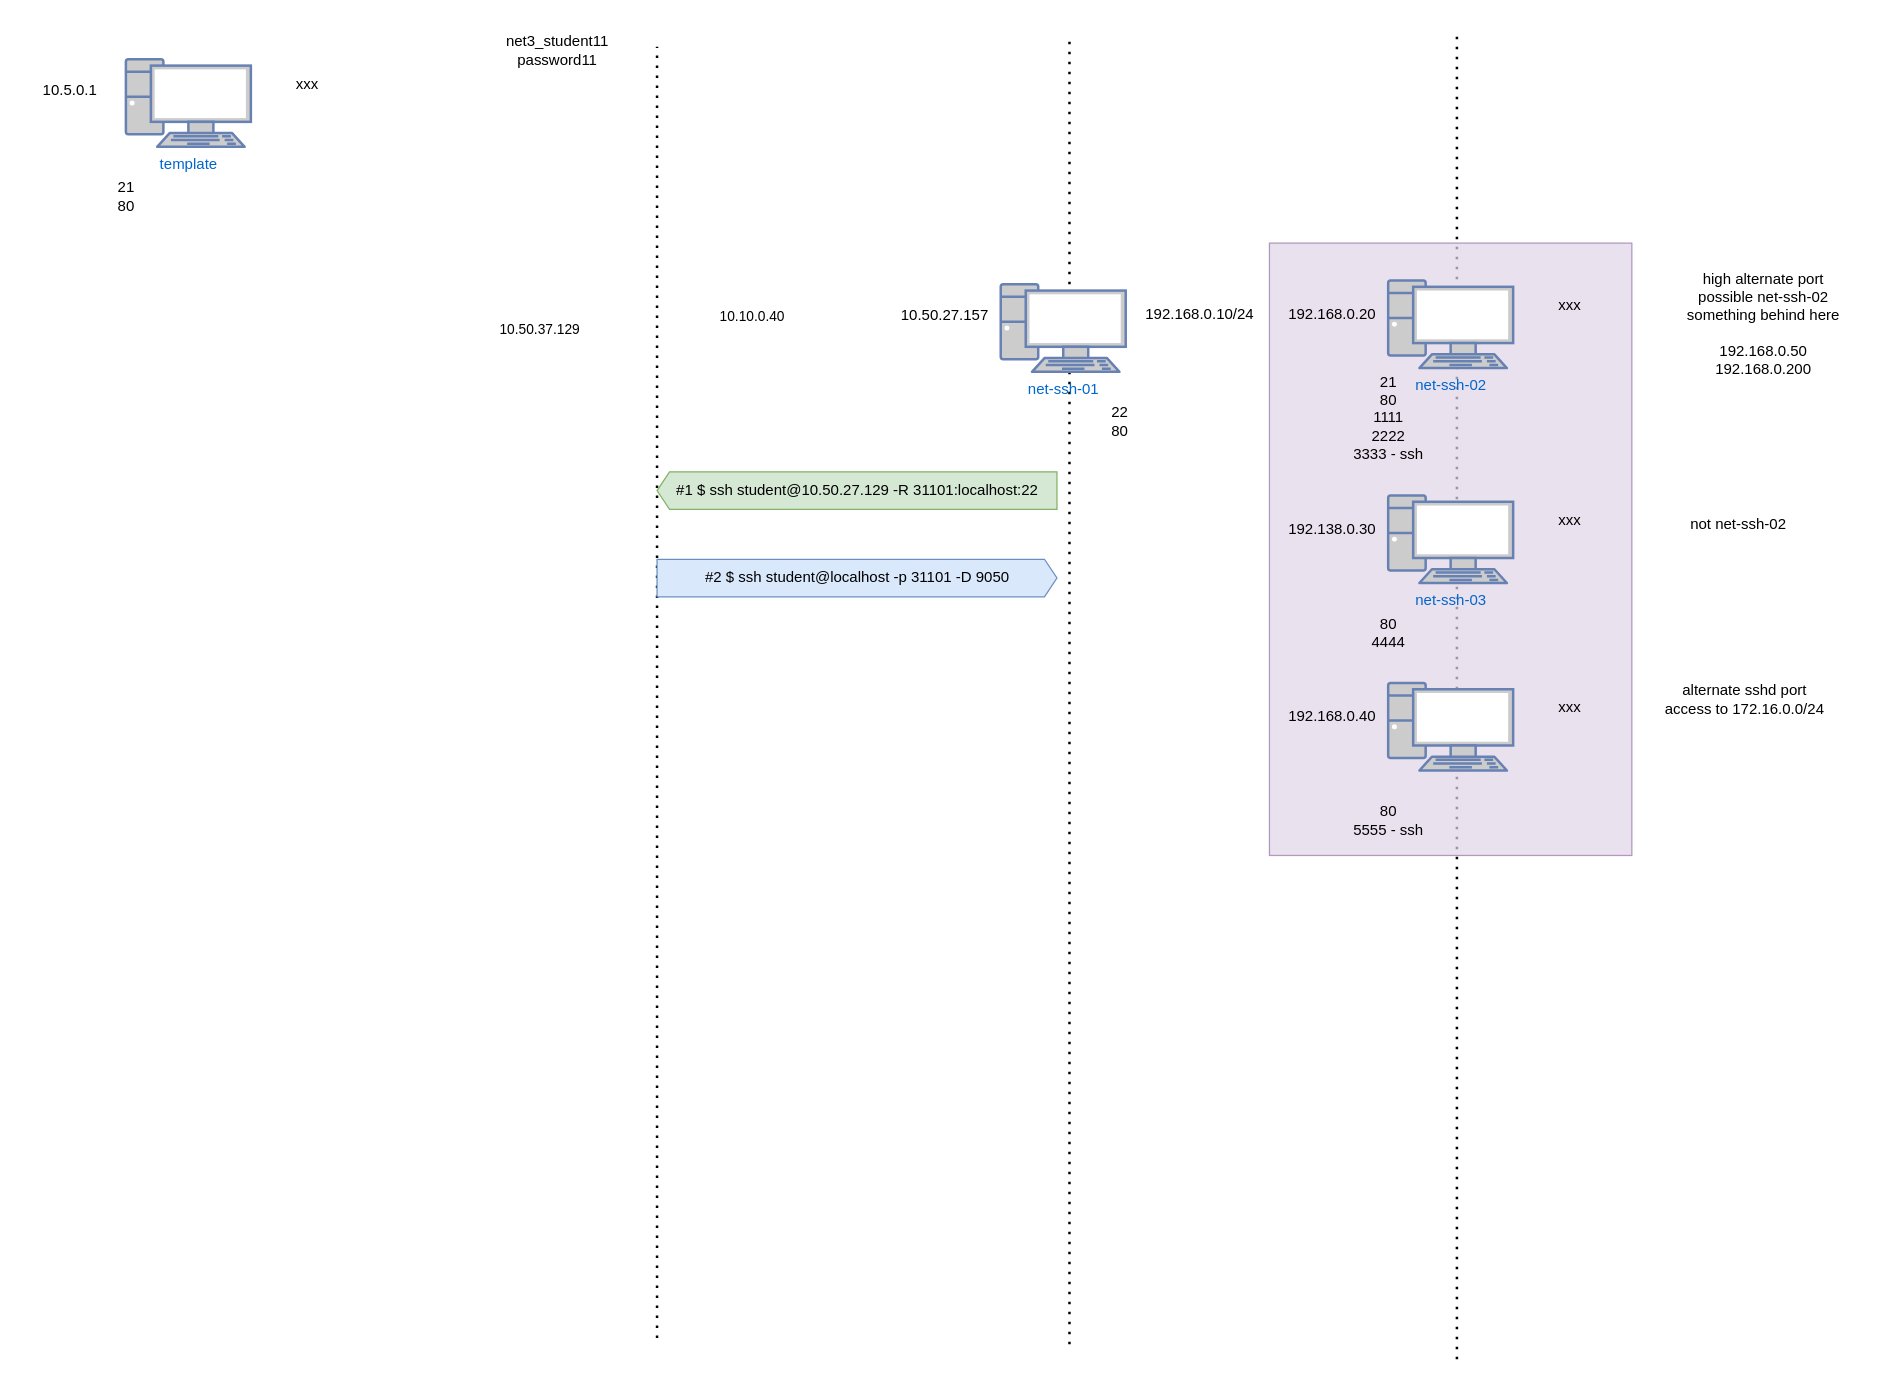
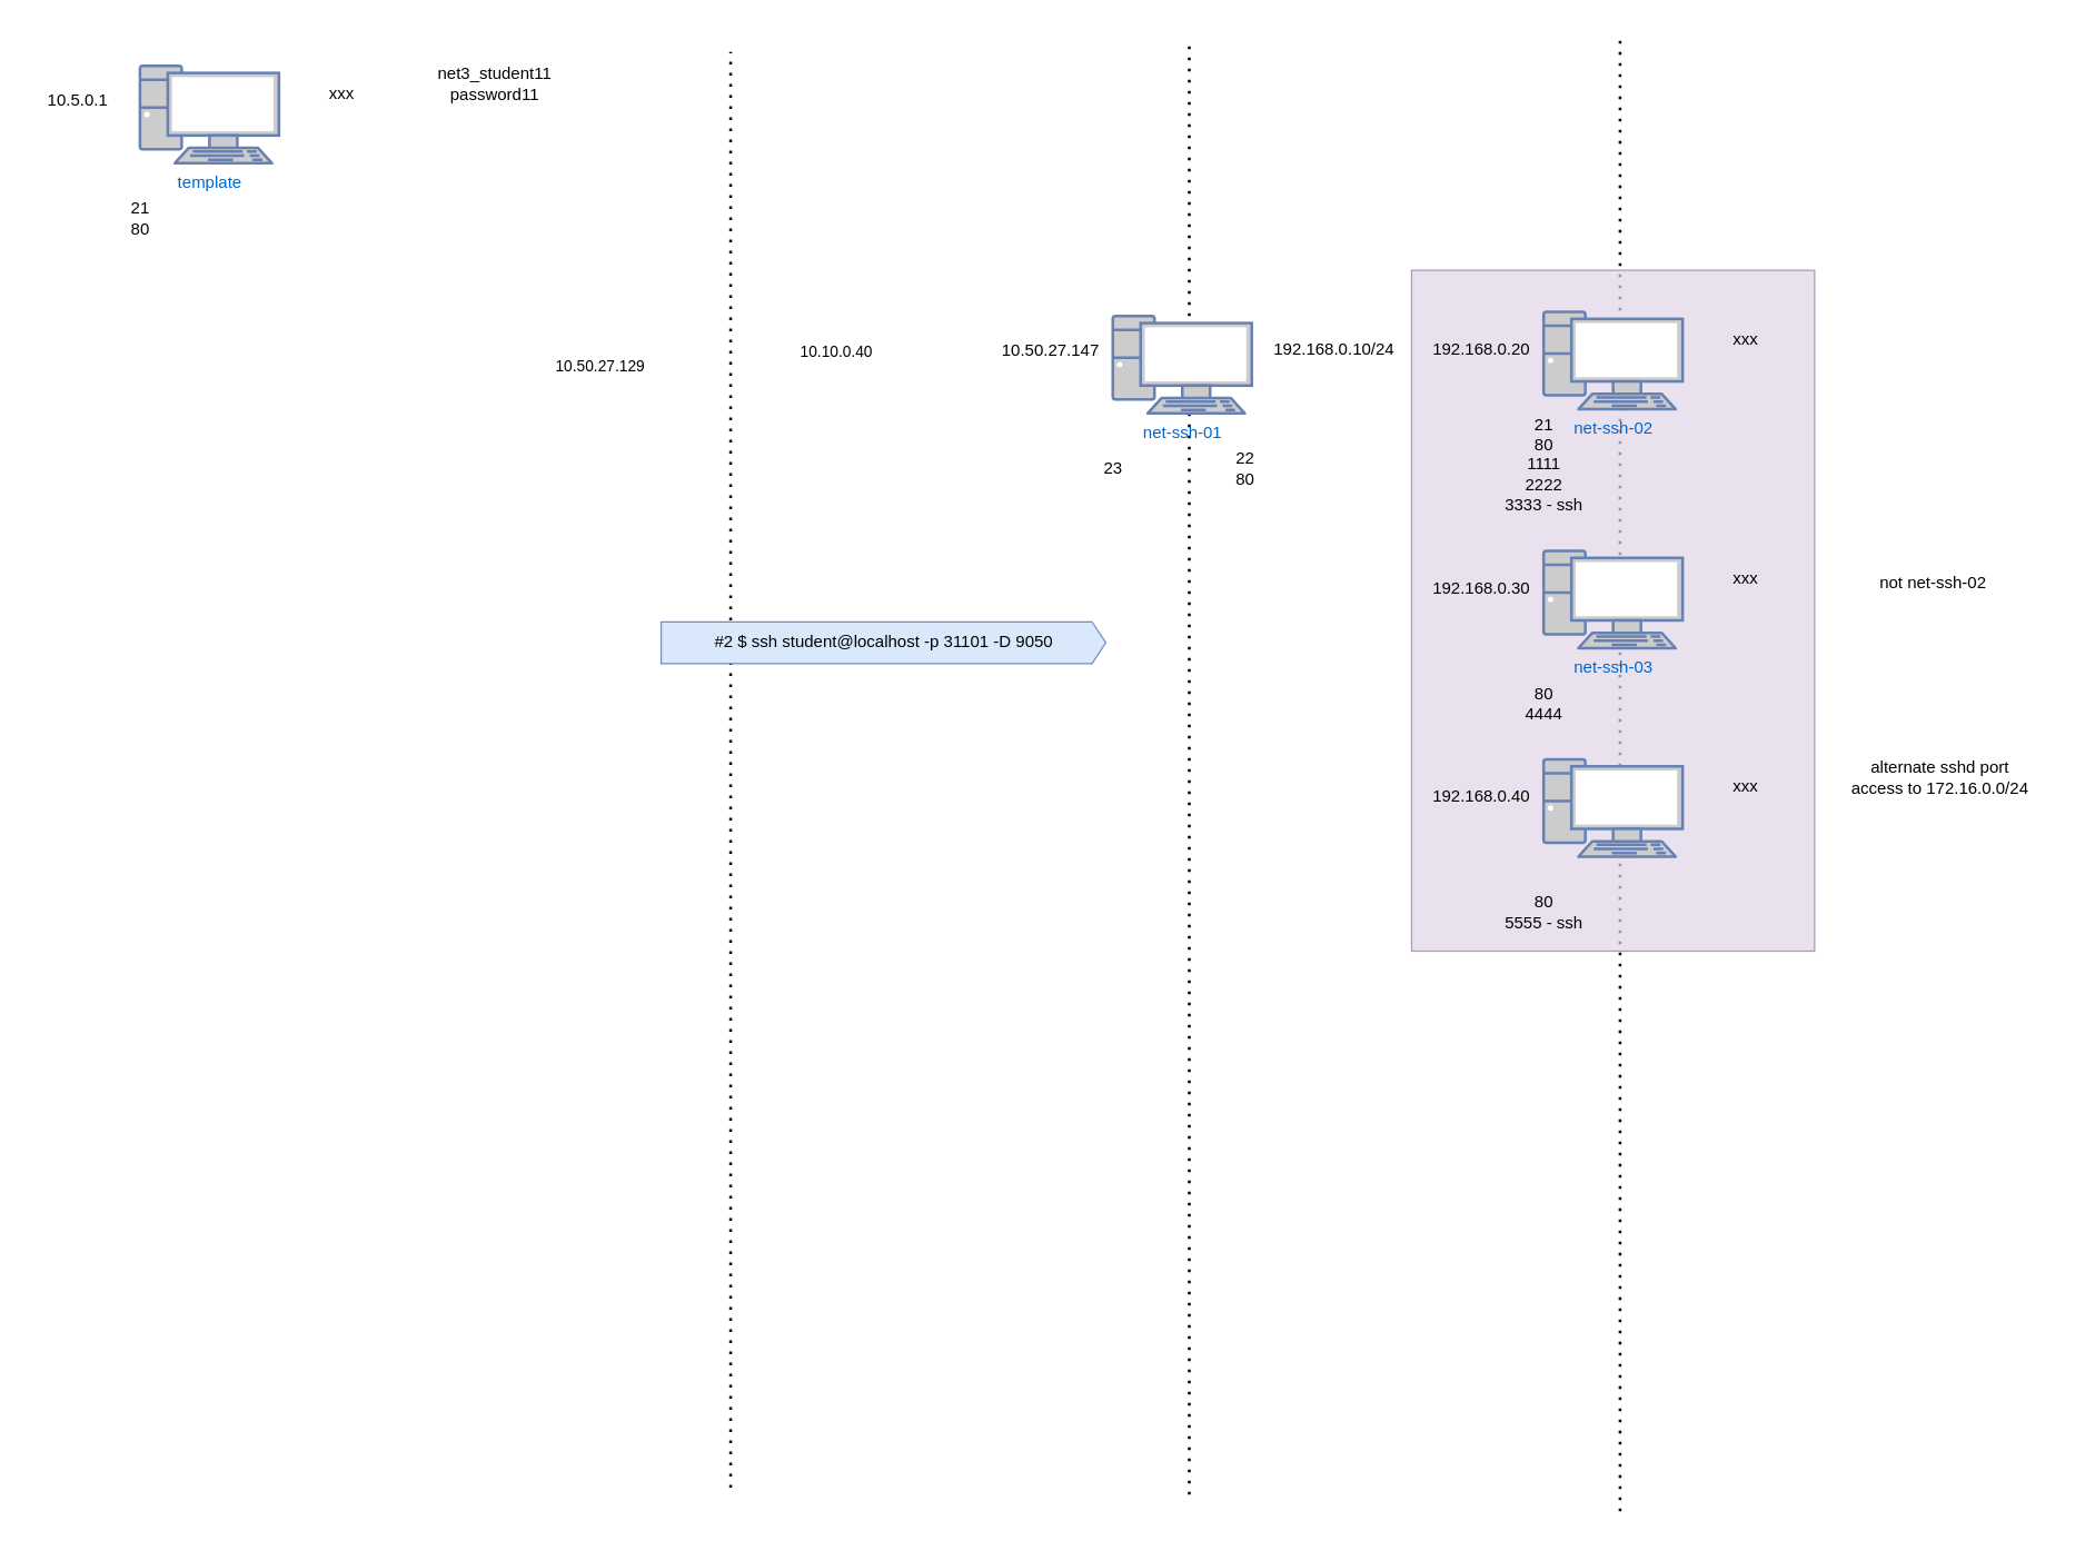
  <mxCell id="0" />
  <mxCell id="1" parent="0" />
  <mxCell id="2" value="" style="endArrow=none;dashed=1;html=1;dashPattern=1 3;strokeWidth=2;rounded=0;" edge="1" parent="1"><mxGeometry width="50" height="50" relative="1" as="geometry"><mxPoint x="1165" y="1087" as="sourcePoint" /><mxPoint x="1165" y="27" as="targetPoint" /></mxGeometry></mxCell>
  <mxCell id="3" value="" style="whiteSpace=wrap;html=1;fillColor=#e1d5e7;strokeColor=#9673a6;opacity=70;" vertex="1" parent="1"><mxGeometry x="1015" y="194" width="290" height="490" as="geometry" /></mxCell>
  <mxCell id="4" value="" style="endArrow=none;dashed=1;html=1;dashPattern=1 3;strokeWidth=2;rounded=0;" edge="1" parent="1"><mxGeometry width="50" height="50" relative="1" as="geometry"><mxPoint x="855" y="1075" as="sourcePoint" /><mxPoint x="855" y="27" as="targetPoint" /></mxGeometry></mxCell>
  <mxCell id="5" value="" style="endArrow=none;dashed=1;html=1;dashPattern=1 3;strokeWidth=2;rounded=0;" edge="1" parent="1"><mxGeometry width="50" height="50" relative="1" as="geometry"><mxPoint x="525" y="1070" as="sourcePoint" /><mxPoint x="525" y="37" as="targetPoint" /></mxGeometry></mxCell>
- <mxCell id="6" value="10.50.37.129" style="edgeLabel;html=1;align=center;verticalAlign=middle;resizable=0;points=[];" vertex="1" connectable="0" parent="1"><mxGeometry x="430" y="262" as="geometry" /></mxCell>
+ <mxCell id="6" value="10.50.27.129" style="edgeLabel;html=1;align=center;verticalAlign=middle;resizable=0;points=[];" vertex="1" connectable="0" parent="1"><mxGeometry x="430" y="262" as="geometry" /></mxCell>
  <mxCell id="7" value="10.10.0.40" style="edgeLabel;html=1;align=center;verticalAlign=middle;resizable=0;points=[];" vertex="1" connectable="0" parent="1"><mxGeometry x="600" y="252" as="geometry" /></mxCell>
  <mxCell id="8" value="" style="group" vertex="1" connectable="0" parent="1"><mxGeometry x="65" y="27" width="225" height="150" as="geometry" /></mxCell>
  <mxCell id="9" value="" style="group" vertex="1" connectable="0" parent="8"><mxGeometry y="20" width="225" height="130" as="geometry" /></mxCell>
  <mxCell id="10" value="template" style="fontColor=#0066CC;verticalAlign=top;verticalLabelPosition=bottom;labelPosition=center;align=center;html=1;outlineConnect=0;fillColor=#CCCCCC;strokeColor=#6881B3;gradientColor=none;gradientDirection=north;strokeWidth=2;shape=mxgraph.networks.pc;" vertex="1" parent="9"><mxGeometry x="35" width="100" height="70" as="geometry" /></mxCell>
  <mxCell id="11" value="21&lt;div&gt;80&lt;/div&gt;" style="text;html=1;align=center;verticalAlign=middle;resizable=0;points=[];autosize=1;strokeColor=none;fillColor=none;" vertex="1" parent="9"><mxGeometry x="15" y="90" width="40" height="40" as="geometry" /></mxCell>
  <mxCell id="12" value="xxx" style="text;html=1;align=center;verticalAlign=middle;resizable=0;points=[];autosize=1;strokeColor=none;fillColor=none;" vertex="1" parent="9"><mxGeometry x="160" y="5" width="40" height="30" as="geometry" /></mxCell>
  <mxCell id="13" value="10.5.0.1" style="text;html=1;align=center;verticalAlign=middle;resizable=0;points=[];autosize=1;strokeColor=none;fillColor=none;" vertex="1" parent="9"><mxGeometry x="-45" y="10" width="70" height="30" as="geometry" /></mxCell>
  <mxCell id="14" value="" style="group" vertex="1" connectable="0" parent="1"><mxGeometry x="765" y="207" width="235" height="150" as="geometry" /></mxCell>
  <mxCell id="15" value="" style="group" vertex="1" connectable="0" parent="14"><mxGeometry y="20" width="235" height="130" as="geometry" /></mxCell>
  <mxCell id="16" value="net-ssh-01" style="fontColor=#0066CC;verticalAlign=top;verticalLabelPosition=bottom;labelPosition=center;align=center;html=1;outlineConnect=0;fillColor=#CCCCCC;strokeColor=#6881B3;gradientColor=none;gradientDirection=north;strokeWidth=2;shape=mxgraph.networks.pc;" vertex="1" parent="15"><mxGeometry x="35" width="100" height="70" as="geometry" /></mxCell>
+ <mxCell id="17" value="23" style="text;html=1;align=center;verticalAlign=middle;resizable=0;points=[];autosize=1;strokeColor=none;fillColor=none;" vertex="1" parent="15"><mxGeometry x="15" y="95" width="40" height="30" as="geometry" /></mxCell>
  <mxCell id="18" value="192.168.0.10/24" style="text;html=1;align=center;verticalAlign=middle;resizable=0;points=[];autosize=1;strokeColor=none;fillColor=none;" vertex="1" parent="15"><mxGeometry x="139" y="9" width="110" height="30" as="geometry" /></mxCell>
- <mxCell id="19" value="10.50.27.157" style="text;html=1;align=center;verticalAlign=middle;resizable=0;points=[];autosize=1;strokeColor=none;fillColor=none;" vertex="1" parent="15"><mxGeometry x="-55" y="10" width="90" height="30" as="geometry" /></mxCell>
+ <mxCell id="19" value="10.50.27.147" style="text;html=1;align=center;verticalAlign=middle;resizable=0;points=[];autosize=1;strokeColor=none;fillColor=none;" vertex="1" parent="15"><mxGeometry x="-55" y="10" width="90" height="30" as="geometry" /></mxCell>
  <mxCell id="20" value="22&lt;div&gt;80&lt;/div&gt;" style="text;html=1;align=center;verticalAlign=middle;resizable=0;points=[];autosize=1;strokeColor=none;fillColor=none;" vertex="1" parent="15"><mxGeometry x="110" y="90" width="40" height="40" as="geometry" /></mxCell>
- <mxCell id="21" value="net3_student11&lt;div&gt;password11&lt;/div&gt;" style="text;html=1;align=center;verticalAlign=middle;resizable=0;points=[];autosize=1;strokeColor=none;fillColor=none;" vertex="1" parent="1"><mxGeometry x="390" y="20" width="110" height="40" as="geometry" /></mxCell>
- <mxCell id="22" value="#1 $ ssh student@10.50.27.129 -R 31101:localhost:22" style="html=1;shadow=0;dashed=0;align=center;verticalAlign=middle;shape=mxgraph.arrows2.arrow;dy=0;dx=10;notch=0;flipV=1;flipH=1;fillColor=#d5e8d4;strokeColor=#82b366;" vertex="1" parent="1"><mxGeometry x="525" y="377" width="320" height="30" as="geometry" /></mxCell>
- <mxCell id="23" value="#2 $ ssh student@localhost -p 31101 -D 9050" style="html=1;shadow=0;dashed=0;align=center;verticalAlign=middle;shape=mxgraph.arrows2.arrow;dy=0;dx=10;notch=0;flipV=1;flipH=0;fillColor=#dae8fc;strokeColor=#6c8ebf;" vertex="1" parent="1"><mxGeometry x="525" y="447" width="320" height="30" as="geometry" /></mxCell>
+ <mxCell id="21" value="net3_student11&lt;div&gt;password11&lt;/div&gt;" style="text;html=1;align=center;verticalAlign=middle;resizable=0;points=[];autosize=1;strokeColor=none;fillColor=none;" vertex="1" parent="1"><mxGeometry x="300" y="40" width="110" height="40" as="geometry" /></mxCell>
+ <mxCell id="23" value="#2 $ ssh student@localhost -p 31101 -D 9050" style="html=1;shadow=0;dashed=0;align=center;verticalAlign=middle;shape=mxgraph.arrows2.arrow;dy=0;dx=10;notch=0;flipV=1;flipH=0;fillColor=#dae8fc;strokeColor=#6c8ebf;" vertex="1" parent="1"><mxGeometry x="475" y="447" width="320" height="30" as="geometry" /></mxCell>
  <mxCell id="24" value="" style="group;" vertex="1" connectable="0" parent="1"><mxGeometry x="1075" y="204" width="225" height="175" as="geometry" /></mxCell>
  <mxCell id="25" value="" style="group" vertex="1" connectable="0" parent="24"><mxGeometry y="20" width="225" height="155" as="geometry" /></mxCell>
  <mxCell id="26" value="net-ssh-02" style="fontColor=#0066CC;verticalAlign=top;verticalLabelPosition=bottom;labelPosition=center;align=center;html=1;outlineConnect=0;fillColor=#CCCCCC;strokeColor=#6881B3;gradientColor=none;gradientDirection=north;strokeWidth=2;shape=mxgraph.networks.pc;" vertex="1" parent="25"><mxGeometry x="35" width="100" height="70" as="geometry" /></mxCell>
  <mxCell id="27" value="21&lt;div&gt;80&lt;/div&gt;&lt;div&gt;1111&lt;/div&gt;&lt;div&gt;2222&lt;/div&gt;&lt;div&gt;3333 - ssh&lt;/div&gt;" style="text;html=1;align=center;verticalAlign=middle;resizable=0;points=[];autosize=1;strokeColor=none;fillColor=none;" vertex="1" parent="25"><mxGeometry x="-5" y="65" width="80" height="90" as="geometry" /></mxCell>
  <mxCell id="28" value="xxx" style="text;html=1;align=center;verticalAlign=middle;resizable=0;points=[];autosize=1;strokeColor=none;fillColor=none;" vertex="1" parent="25"><mxGeometry x="160" y="5" width="40" height="30" as="geometry" /></mxCell>
  <mxCell id="29" value="192.168.0.20" style="text;html=1;align=center;verticalAlign=middle;resizable=0;points=[];autosize=1;strokeColor=none;fillColor=none;" vertex="1" parent="25"><mxGeometry x="-55" y="12" width="90" height="30" as="geometry" /></mxCell>
  <mxCell id="30" value="" style="group;" vertex="1" connectable="0" parent="1"><mxGeometry x="1075" y="376" width="225" height="160" as="geometry" /></mxCell>
  <mxCell id="31" value="" style="group" vertex="1" connectable="0" parent="30"><mxGeometry y="20" width="225" height="140" as="geometry" /></mxCell>
  <mxCell id="32" value="net-ssh-03" style="fontColor=#0066CC;verticalAlign=top;verticalLabelPosition=bottom;labelPosition=center;align=center;html=1;outlineConnect=0;fillColor=#CCCCCC;strokeColor=#6881B3;gradientColor=none;gradientDirection=north;strokeWidth=2;shape=mxgraph.networks.pc;" vertex="1" parent="31"><mxGeometry x="35" width="100" height="70" as="geometry" /></mxCell>
  <mxCell id="33" value="80&lt;div&gt;4444&lt;/div&gt;" style="text;html=1;align=center;verticalAlign=middle;resizable=0;points=[];autosize=1;strokeColor=none;fillColor=none;" vertex="1" parent="31"><mxGeometry x="10" y="90" width="50" height="40" as="geometry" /></mxCell>
  <mxCell id="34" value="xxx" style="text;html=1;align=center;verticalAlign=middle;resizable=0;points=[];autosize=1;strokeColor=none;fillColor=none;" vertex="1" parent="31"><mxGeometry x="160" y="5" width="40" height="30" as="geometry" /></mxCell>
- <mxCell id="35" value="192.138.0.30" style="text;html=1;align=center;verticalAlign=middle;resizable=0;points=[];autosize=1;strokeColor=none;fillColor=none;" vertex="1" parent="31"><mxGeometry x="-55" y="12" width="90" height="30" as="geometry" /></mxCell>
+ <mxCell id="35" value="192.168.0.30" style="text;html=1;align=center;verticalAlign=middle;resizable=0;points=[];autosize=1;strokeColor=none;fillColor=none;" vertex="1" parent="31"><mxGeometry x="-55" y="12" width="90" height="30" as="geometry" /></mxCell>
  <mxCell id="36" value="" style="group;" vertex="1" connectable="0" parent="1"><mxGeometry x="1075" y="526" width="225" height="160" as="geometry" /></mxCell>
  <mxCell id="37" value="" style="group" vertex="1" connectable="0" parent="36"><mxGeometry y="20" width="225" height="140" as="geometry" /></mxCell>
  <mxCell id="38" value="" style="fontColor=#0066CC;verticalAlign=top;verticalLabelPosition=bottom;labelPosition=center;align=center;html=1;outlineConnect=0;fillColor=#CCCCCC;strokeColor=#6881B3;gradientColor=none;gradientDirection=north;strokeWidth=2;shape=mxgraph.networks.pc;" vertex="1" parent="37"><mxGeometry x="35" width="100" height="70" as="geometry" /></mxCell>
  <mxCell id="39" value="80&lt;div&gt;5555 - ssh&lt;/div&gt;" style="text;html=1;align=center;verticalAlign=middle;resizable=0;points=[];autosize=1;strokeColor=none;fillColor=none;" vertex="1" parent="37"><mxGeometry x="-5" y="90" width="80" height="40" as="geometry" /></mxCell>
  <mxCell id="40" value="xxx" style="text;html=1;align=center;verticalAlign=middle;resizable=0;points=[];autosize=1;strokeColor=none;fillColor=none;" vertex="1" parent="37"><mxGeometry x="160" y="5" width="40" height="30" as="geometry" /></mxCell>
  <mxCell id="41" value="192.168.0.40" style="text;html=1;align=center;verticalAlign=middle;resizable=0;points=[];autosize=1;strokeColor=none;fillColor=none;" vertex="1" parent="37"><mxGeometry x="-55" y="12" width="90" height="30" as="geometry" /></mxCell>
  <mxCell id="42" value="not net-ssh-02" style="text;html=1;align=center;verticalAlign=middle;resizable=0;points=[];autosize=1;strokeColor=none;fillColor=none;" vertex="1" parent="1"><mxGeometry x="1340" y="404" width="100" height="30" as="geometry" /></mxCell>
- <mxCell id="43" value="high alternate port&lt;div&gt;possible net-ssh-02&lt;/div&gt;&lt;div&gt;something behind here&lt;/div&gt;&lt;div&gt;&lt;br&gt;&lt;/div&gt;&lt;div&gt;192.168.0.50&lt;/div&gt;&lt;div&gt;192.168.0.200&lt;/div&gt;" style="text;html=1;align=center;verticalAlign=middle;resizable=0;points=[];autosize=1;strokeColor=none;fillColor=none;" vertex="1" parent="1"><mxGeometry x="1335" y="209" width="150" height="100" as="geometry" /></mxCell>
  <mxCell id="44" value="alternate sshd port&lt;div&gt;access to 172.16.0.0/24&lt;/div&gt;" style="text;html=1;align=center;verticalAlign=middle;resizable=0;points=[];autosize=1;strokeColor=none;fillColor=none;" vertex="1" parent="1"><mxGeometry x="1320" y="539" width="150" height="40" as="geometry" /></mxCell>
